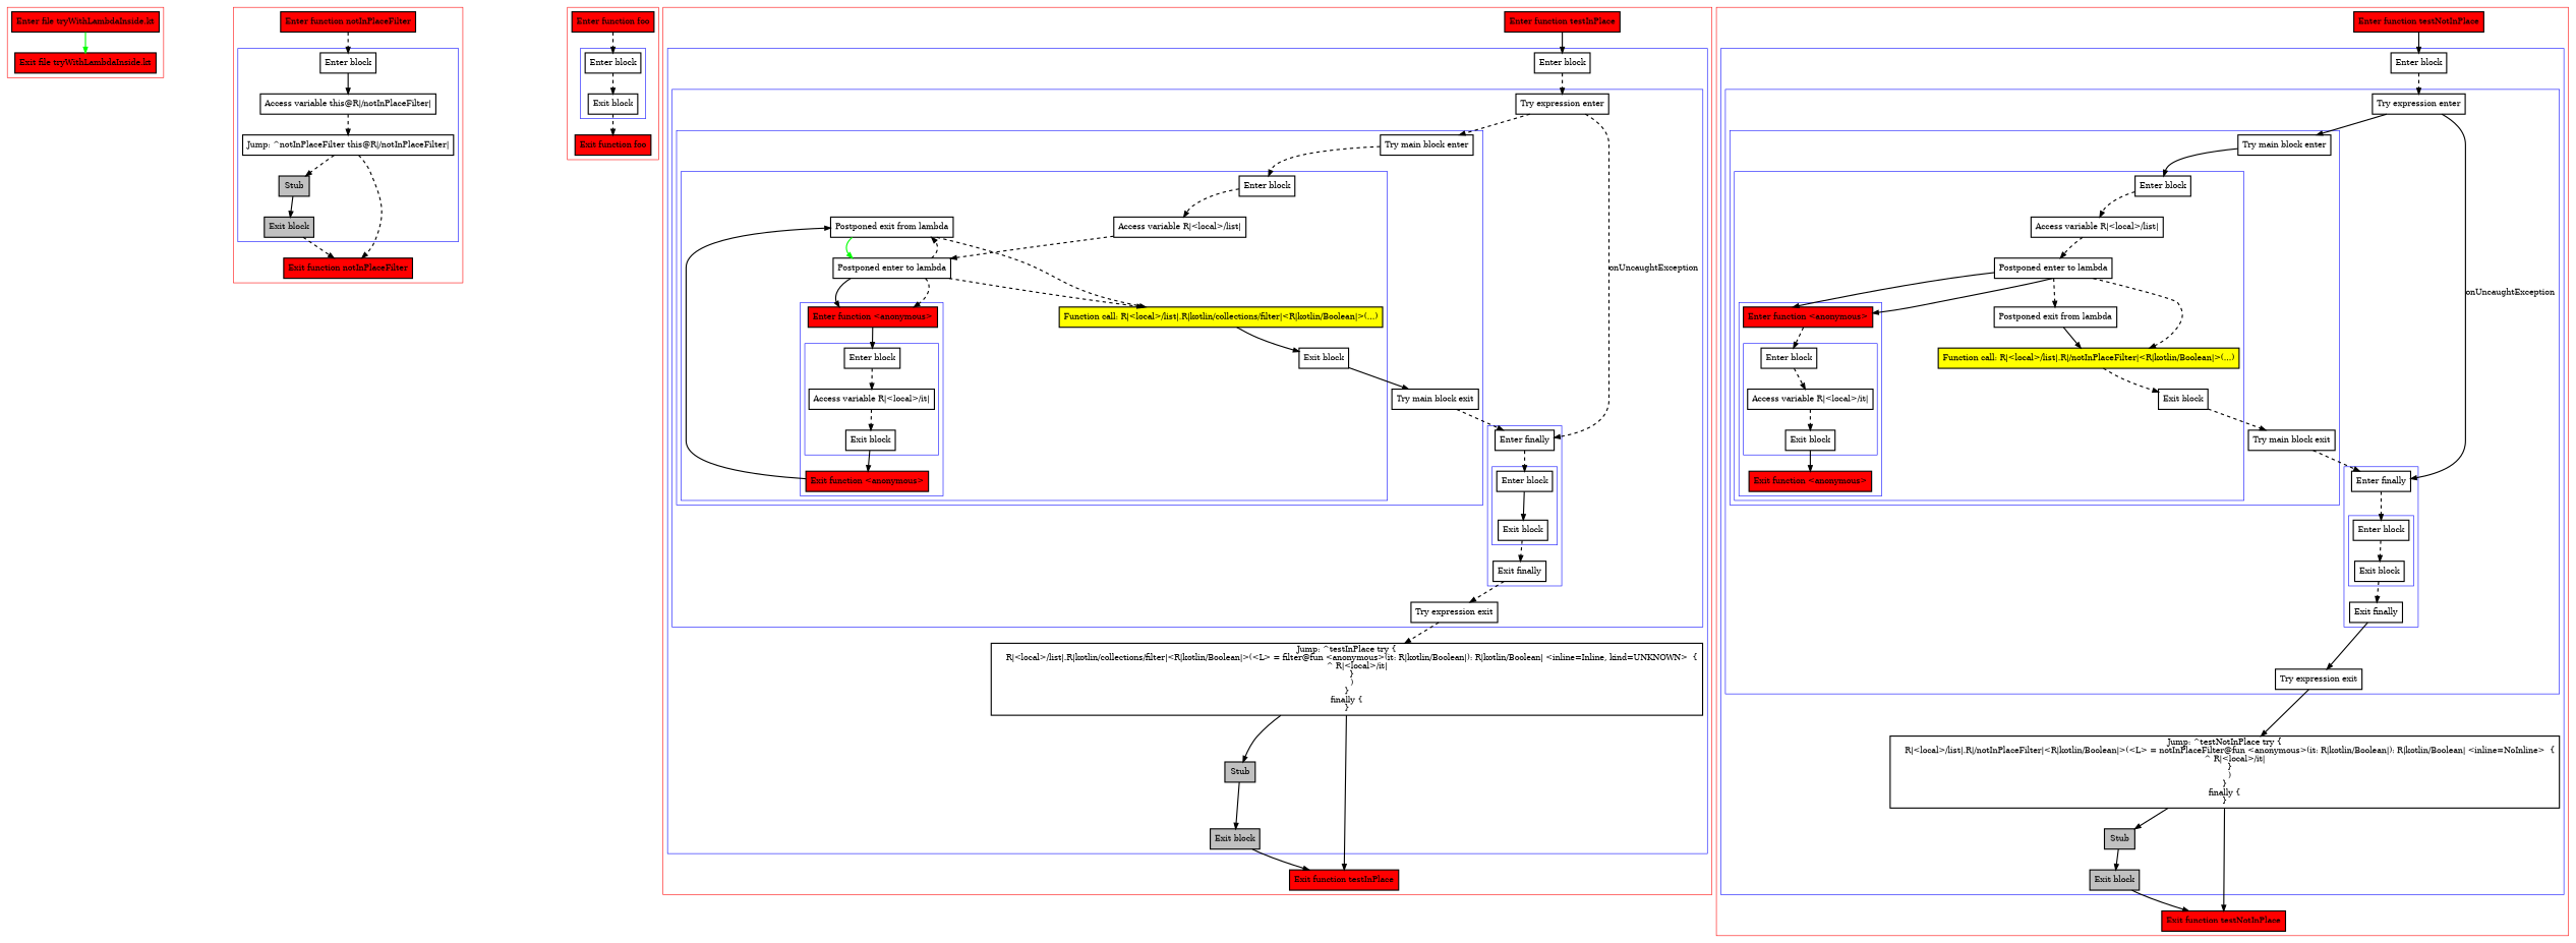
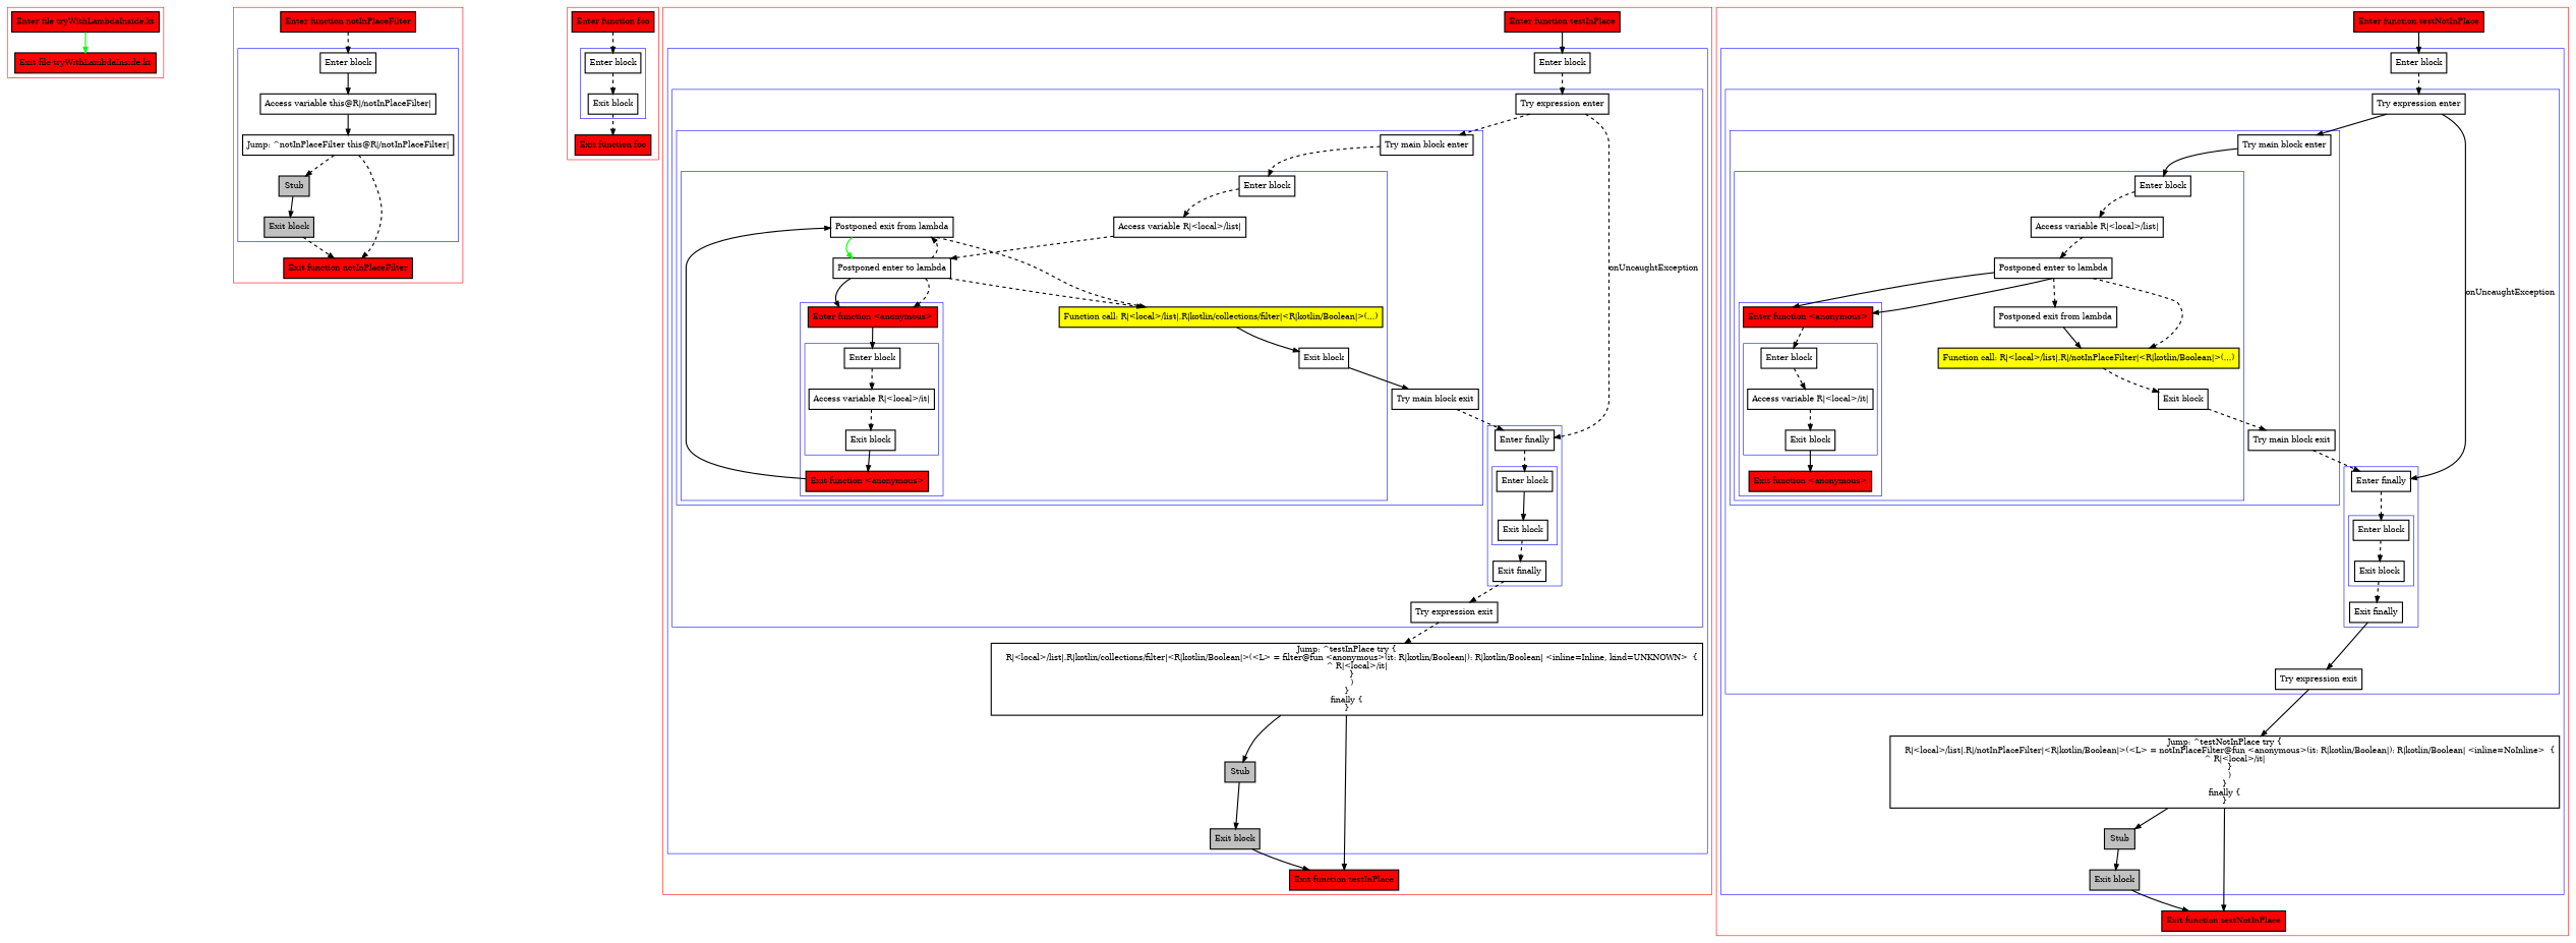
  digraph {
    nodesep=3
    node [penwidth=2 shape=box]
    edge [penwidth=2 style=dashed]
    n1 [fillcolor=red label="Enter file tryWithLambdaInside.kt" style=filled]
    n2 [fillcolor=red label="Exit file tryWithLambdaInside.kt" style=filled]
    n3 [label="Enter block"]
    n4 [label="Access variable this@R|/notInPlaceFilter|"]
    n5 [label="Jump: ^notInPlaceFilter this@R|/notInPlaceFilter|"]
    n6 [fillcolor=gray label=Stub style=filled]
    n7 [fillcolor=gray label="Exit block" style=filled]
    n8 [fillcolor=red label="Enter function notInPlaceFilter" style=filled]
    n9 [fillcolor=red label="Exit function notInPlaceFilter" style=filled]
    n10 [label="Enter block"]
    n11 [label="Exit block"]
    n12 [fillcolor=red label="Enter function foo" style=filled]
    n13 [fillcolor=red label="Exit function foo" style=filled]
    n14 [label="Enter block"]
    n15 [label="Access variable R|<local>/it|"]
    n16 [label="Exit block"]
    n17 [fillcolor=red label="Enter function <anonymous>" style=filled]
    n18 [fillcolor=red label="Exit function <anonymous>" style=filled]
    n19 [label="Enter block"]
    n20 [label="Access variable R|<local>/list|"]
    n21 [label="Postponed enter to lambda"]
    n22 [label="Postponed exit from lambda"]
    n23 [fillcolor=yellow label="Function call: R|<local>/list|.R|kotlin/collections/filter|<R|kotlin/Boolean|>(...)" style=filled]
    n24 [label="Exit block"]
    n25 [label="Try main block enter"]
    n26 [label="Try main block exit"]
    n27 [label="Enter block"]
    n28 [label="Exit block"]
    n29 [label="Enter finally"]
    n30 [label="Exit finally"]
    n31 [label="Try expression enter"]
    n32 [label="Try expression exit"]
    n33 [label="Enter block"]
    n34 [label="Jump: ^testInPlace try {\n    R|<local>/list|.R|kotlin/collections/filter|<R|kotlin/Boolean|>(<L> = filter@fun <anonymous>(it: R|kotlin/Boolean|): R|kotlin/Boolean| <inline=Inline, kind=UNKNOWN>  {\n        ^ R|<local>/it|\n    }\n    )\n}\nfinally {\n}\n"]
    n35 [fillcolor=gray label=Stub style=filled]
    n36 [fillcolor=gray label="Exit block" style=filled]
    n37 [fillcolor=red label="Enter function testInPlace" style=filled]
    n38 [fillcolor=red label="Exit function testInPlace" style=filled]
    n39 [label="Enter block"]
    n40 [label="Access variable R|<local>/it|"]
    n41 [label="Exit block"]
    n42 [fillcolor=red label="Enter function <anonymous>" style=filled]
    n43 [fillcolor=red label="Exit function <anonymous>" style=filled]
    n44 [label="Enter block"]
    n45 [label="Access variable R|<local>/list|"]
    n46 [label="Postponed enter to lambda"]
    n47 [label="Postponed exit from lambda"]
    n48 [fillcolor=yellow label="Function call: R|<local>/list|.R|/notInPlaceFilter|<R|kotlin/Boolean|>(...)" style=filled]
    n49 [label="Exit block"]
    n50 [label="Try main block enter"]
    n51 [label="Try main block exit"]
    n52 [label="Enter block"]
    n53 [label="Exit block"]
    n54 [label="Enter finally"]
    n55 [label="Exit finally"]
    n56 [label="Try expression enter"]
    n57 [label="Try expression exit"]
    n58 [label="Enter block"]
    n59 [label="Jump: ^testNotInPlace try {\n    R|<local>/list|.R|/notInPlaceFilter|<R|kotlin/Boolean|>(<L> = notInPlaceFilter@fun <anonymous>(it: R|kotlin/Boolean|): R|kotlin/Boolean| <inline=NoInline>  {\n        ^ R|<local>/it|\n    }\n    )\n}\nfinally {\n}\n"]
    n60 [fillcolor=gray label=Stub style=filled]
    n61 [fillcolor=gray label="Exit block" style=filled]
    n62 [fillcolor=red label="Enter function testNotInPlace" style=filled]
    n63 [fillcolor=red label="Exit function testNotInPlace" style=filled]
    subgraph cluster_1 {
      color=red
      n1
      n2
    }
    subgraph cluster_2 {
      color=red
      n8
      n9
      subgraph cluster_3 {
        color=blue
        n3
        n4
        n5
        n6
        n7
      }
    }
    subgraph cluster_4 {
      color=red
      n12
      n13
      subgraph cluster_5 {
        color=blue
        n10
        n11
      }
    }
    subgraph cluster_6 {
      color=red
      n37
      n38
      subgraph cluster_7 {
        color=blue
        n33
        n34
        n35
        n36
        subgraph cluster_8 {
          color=blue
          n31
          n32
          subgraph cluster_9 {
            color=blue
            n25
            n26
            subgraph cluster_10 {
              color=blue
              n19
              n20
              n21
              n22
              n23
              n24
              subgraph cluster_11 {
                color=blue
                n17
                n18
                subgraph cluster_12 {
                  color=blue
                  n14
                  n15
                  n16
                }
              }
            }
          }
          subgraph cluster_13 {
            color=blue
            n29
            n30
            subgraph cluster_14 {
              color=blue
              n27
              n28
            }
          }
        }
      }
    }
    subgraph cluster_15 {
      color=red
      n62
      n63
      subgraph cluster_16 {
        color=blue
        n58
        n59
        n60
        n61
        subgraph cluster_17 {
          color=blue
          n56
          n57
          subgraph cluster_18 {
            color=blue
            n50
            n51
            subgraph cluster_19 {
              color=blue
              n44
              n45
              n46
              n47
              n48
              n49
              subgraph cluster_20 {
                color=blue
                n42
                n43
                subgraph cluster_21 {
                  color=blue
                  n39
                  n40
                  n41
                }
              }
            }
          }
          subgraph cluster_22 {
            color=blue
            n54
            n55
            subgraph cluster_23 {
              color=blue
              n52
              n53
            }
          }
        }
      }
    }
    n1 -> n2 [color=green style=solid]
    n3 -> n4 [style=solid]
-   n4 -> n5
+   n4 -> n5 [style=solid]
    n5 -> n6
    n5 -> n9
    n6 -> n7 [style=solid]
    n7 -> n9
    n8 -> n3
    n10 -> n11
    n11 -> n13
    n12 -> n10
    n14 -> n15
    n15 -> n16
    n16 -> n18 [style=solid]
    n17 -> n14 [style=solid]
    n18 -> n22 [style=solid]
    n19 -> n20
    n20 -> n21
    n21 -> n17 [style=solid]
    n21 -> n17
    n21 -> n22
    n21 -> n23
    n22 -> n21 [color=green style=solid]
    n22 -> n23
    n23 -> n24 [style=solid]
    n24 -> n26 [style=solid]
    n25 -> n19
    n26 -> n29
    n27 -> n28 [style=solid]
    n28 -> n30
    n29 -> n27
    n30 -> n32
    n31 -> n25
    n31 -> n29 [label=onUncaughtException]
    n32 -> n34
    n33 -> n31
    n34 -> n35 [style=solid]
    n34 -> n38 [style=solid]
    n35 -> n36 [style=solid]
    n36 -> n38 [style=solid]
    n37 -> n33 [style=solid]
    n39 -> n40
    n40 -> n41
    n41 -> n43 [style=solid]
    n42 -> n39
    n44 -> n45
    n45 -> n46
    n46 -> n42 [style=solid]
    n46 -> n42 [style=solid]
    n46 -> n47
    n46 -> n48
    n47 -> n48 [style=solid]
    n48 -> n49
    n49 -> n51
    n50 -> n44 [style=solid]
    n51 -> n54
    n52 -> n53
    n53 -> n55
    n54 -> n52
    n55 -> n57 [style=solid]
    n56 -> n50 [style=solid]
    n56 -> n54 [label=onUncaughtException style=solid]
    n57 -> n59 [style=solid]
    n58 -> n56
    n59 -> n60 [style=solid]
    n59 -> n63 [style=solid]
    n60 -> n61 [style=solid]
    n61 -> n63 [style=solid]
    n62 -> n58 [style=solid]
  }
